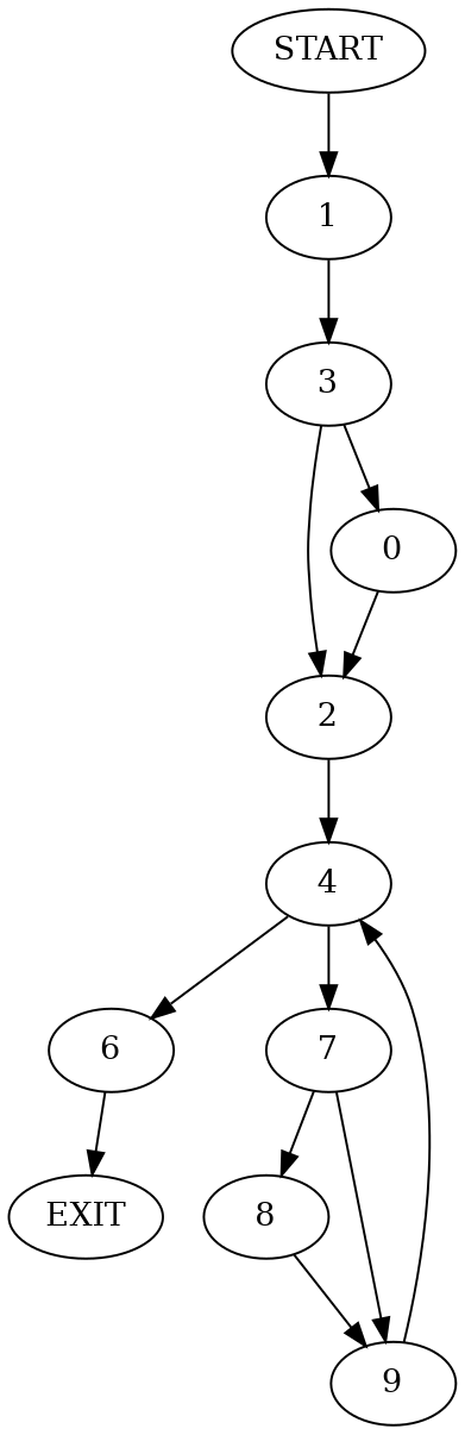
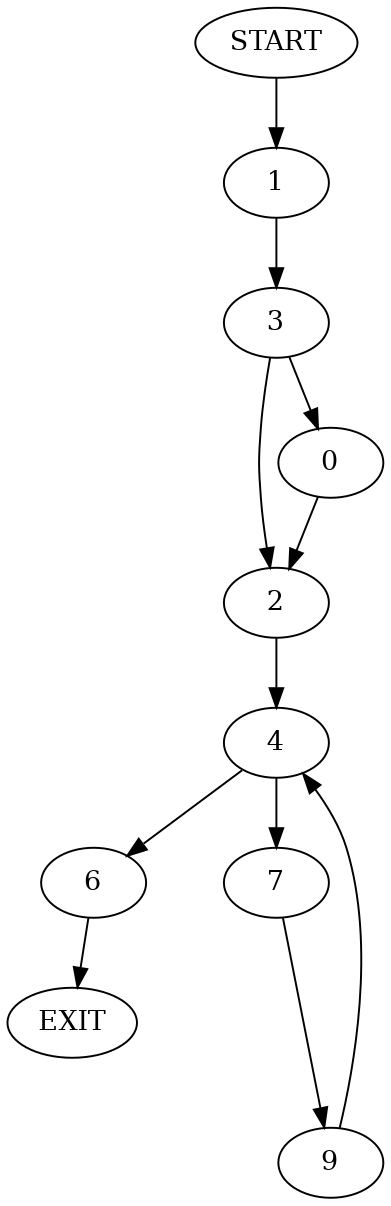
  digraph {
    n1 [label=START]
    1
    3
    n4 [label=EXIT]
    2
    4
    n7 [label=0]
    6
    7
-   8
    9
    n1 -> 1
    1 -> 3
    3 -> 2
    3 -> n7
    2 -> 4
    4 -> 6
    4 -> 7
    n7 -> 2
    6 -> n4
-   7 -> 8
    7 -> 9
-   8 -> 9
    9 -> 4
  }
